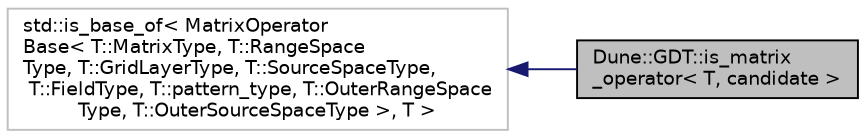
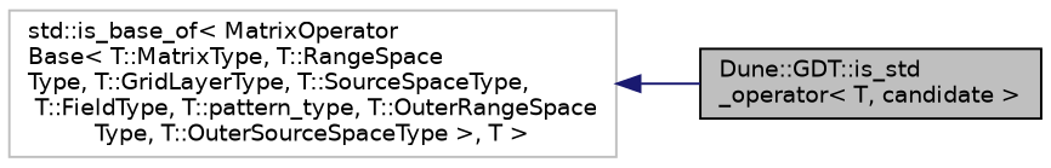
  digraph {
    rankdir=LR
    node [fontname=Helvetica fontsize=10 shape=record style=filled]
-   n1 [color=black fillcolor=grey75 fontcolor=black height=0.2 label="Dune::GDT::is_matrix\l_operator\< T, candidate \>" width=0.4]
+   n1 [color=black fillcolor=grey75 fontcolor=black height=0.2 label="Dune::GDT::is_std\l_operator\< T, candidate \>" width=0.4]
    n2 [color=grey75 fillcolor=white height=0.2 label="std::is_base_of\< MatrixOperator\lBase\< T::MatrixType, T::RangeSpace\lType, T::GridLayerType, T::SourceSpaceType,\l T::FieldType, T::pattern_type, T::OuterRangeSpace\lType, T::OuterSourceSpaceType \>, T \>" width=0.4]
    n2 -> n1 [color=midnightblue dir=back fontname=Helvetica fontsize=10 labelfontname=Helvetica labelfontsize=10 style=solid]
  }
